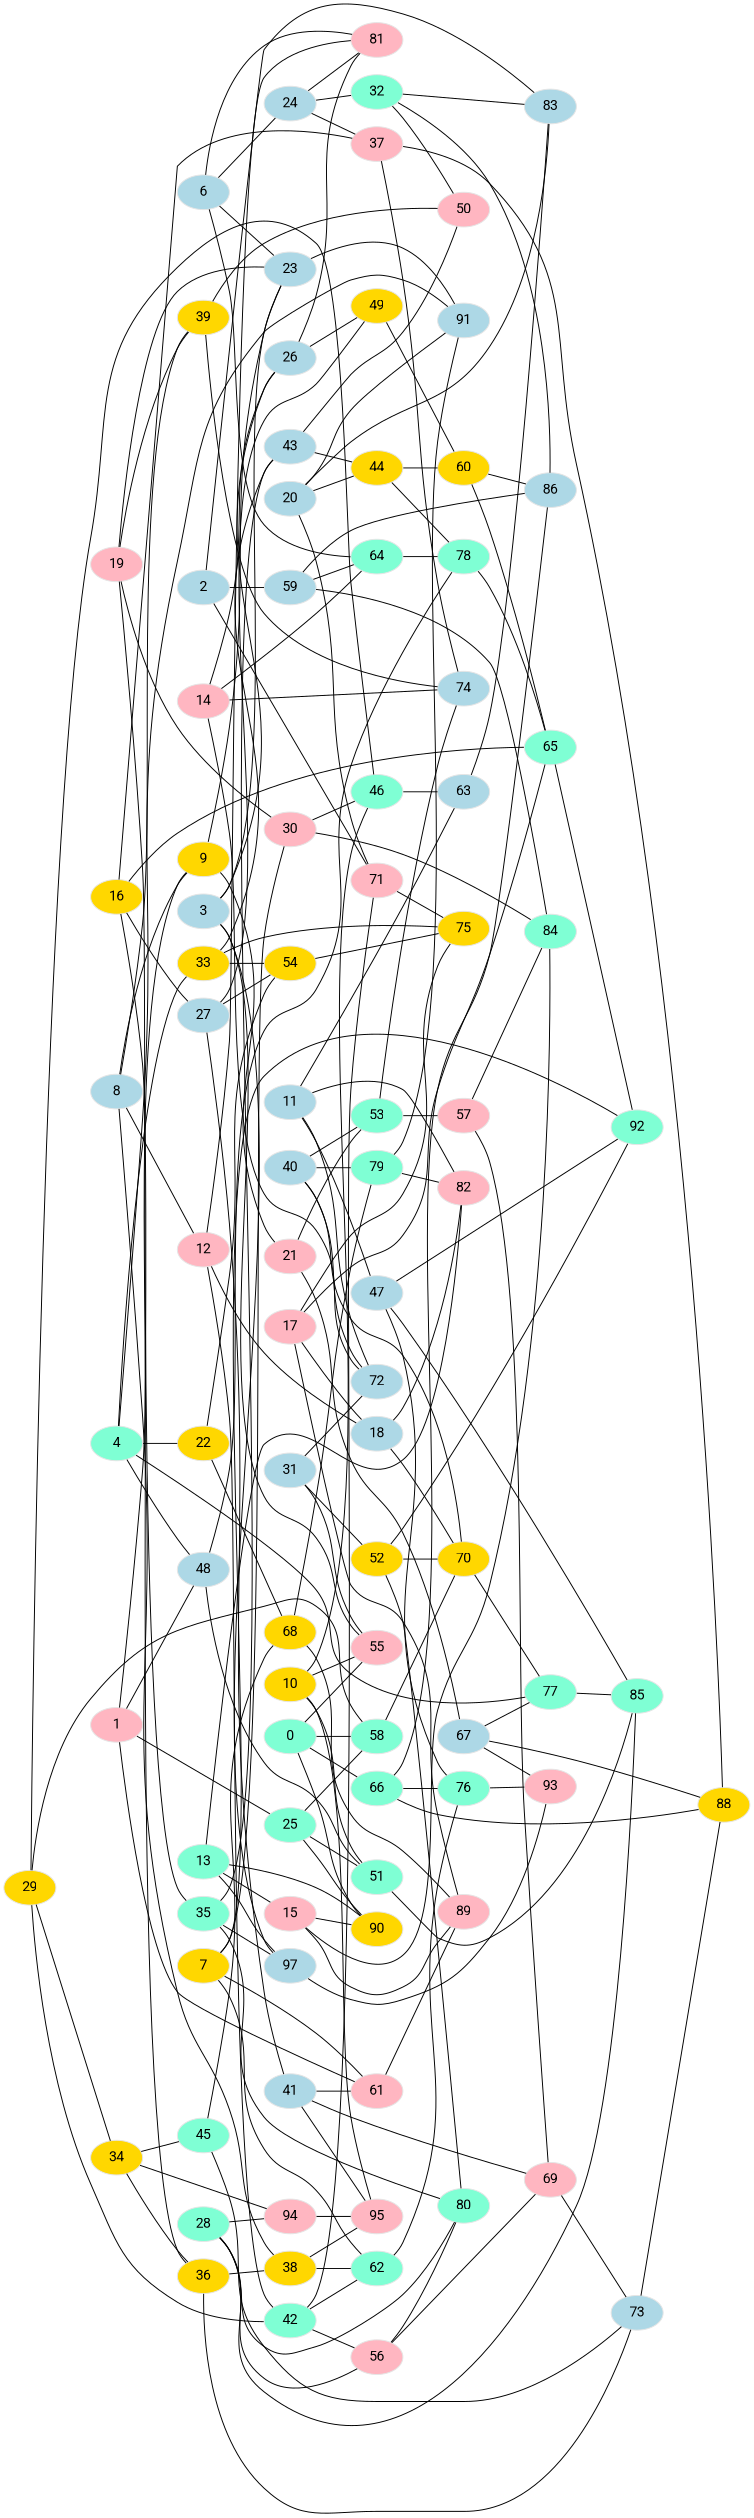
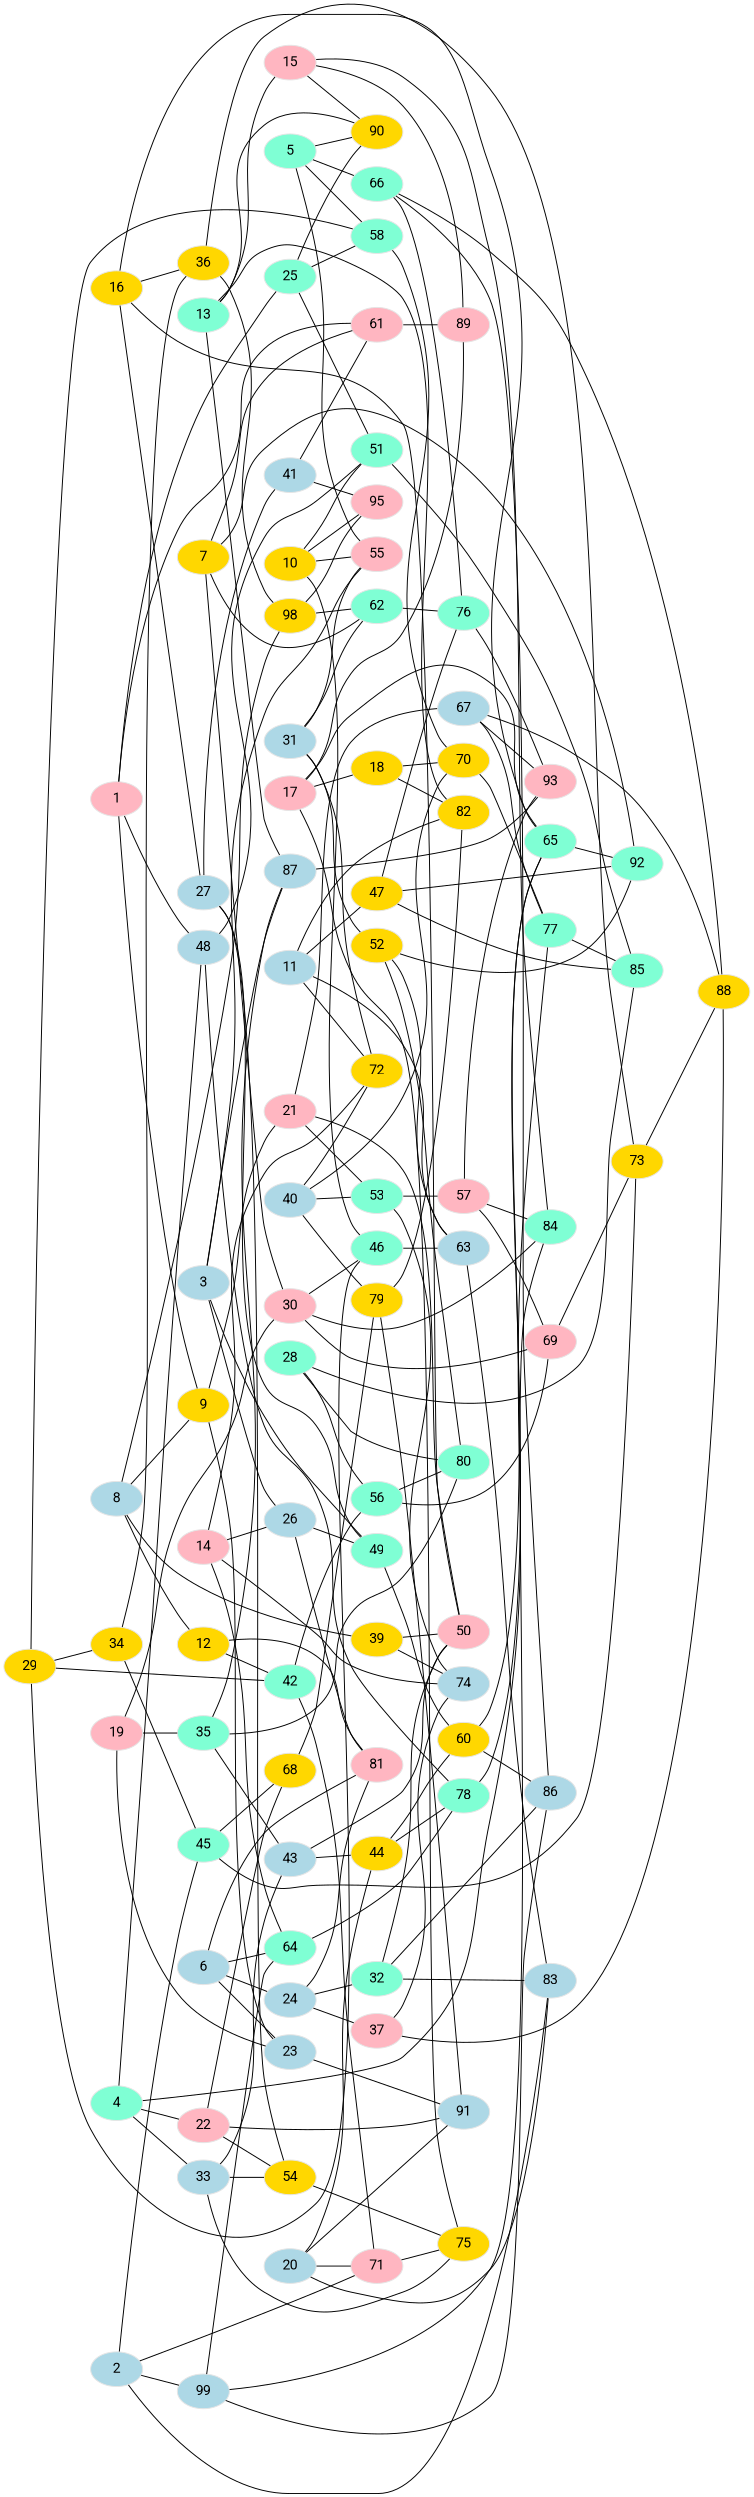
  graph {
    fontname=Roboto
    rankdir=LR
    node [color=gray90 fillcolor=lightblue fontname=Roboto style=filled]
    edge [fontname=Roboto]
    1 [fillcolor=lightpink]
    9 [fillcolor=gold]
    25 [fillcolor=aquamarine]
    48
    61 [fillcolor=lightpink]
    23
    21 [fillcolor=lightpink]
    58 [fillcolor=aquamarine]
    90 [fillcolor=gold]
    51 [fillcolor=aquamarine]
    78 [fillcolor=aquamarine]
    89 [fillcolor=lightpink]
    45 [fillcolor=aquamarine]
    2
-   59
+   59 [label=99]
    71 [fillcolor=lightpink]
    83
    68 [fillcolor=gold]
-   73
+   73 [fillcolor=gold]
    64 [fillcolor=aquamarine]
    84 [fillcolor=aquamarine]
    86
    75 [fillcolor=gold]
    3
    26
-   49 [fillcolor=gold]
+   49 [fillcolor=aquamarine]
    55 [fillcolor=lightpink]
-   87 [label=97]
+   87
    81 [fillcolor=lightpink]
    60 [fillcolor=gold]
    93 [fillcolor=lightpink]
    4 [fillcolor=aquamarine]
-   22 [fillcolor=gold]
-   33 [fillcolor=gold]
+   22 [fillcolor=lightpink]
+   33
    77 [fillcolor=aquamarine]
    91
    54 [fillcolor=gold]
    43
    85 [fillcolor=aquamarine]
-   5 [fillcolor=aquamarine label=0]
+   5 [fillcolor=aquamarine]
    66 [fillcolor=aquamarine]
    70 [fillcolor=gold]
    88 [fillcolor=gold]
    76 [fillcolor=aquamarine]
    6
    24
    37 [fillcolor=lightpink]
    32 [fillcolor=aquamarine]
    7 [fillcolor=gold]
    30 [fillcolor=lightpink]
    62 [fillcolor=aquamarine]
    92 [fillcolor=aquamarine]
    46 [fillcolor=aquamarine]
    8
-   12 [fillcolor=lightpink]
-   38 [fillcolor=gold]
+   12 [fillcolor=gold]
+   38 [fillcolor=gold label=98]
    39 [fillcolor=gold]
-   18
+   18 [fillcolor=gold]
    42 [fillcolor=aquamarine]
    95 [fillcolor=lightpink]
    74
    50 [fillcolor=lightpink]
    53 [fillcolor=aquamarine]
    67
    10 [fillcolor=gold]
    63
-   47
+   47 [fillcolor=gold]
    11
-   72
-   82 [fillcolor=lightpink]
-   56 [fillcolor=lightpink]
+   72 [fillcolor=gold]
+   82 [fillcolor=gold]
+   56 [fillcolor=aquamarine]
    13 [fillcolor=aquamarine]
    15 [fillcolor=lightpink]
    14 [fillcolor=lightpink]
    16 [fillcolor=gold]
    27
    36 [fillcolor=gold]
    65 [fillcolor=aquamarine]
    41
    17 [fillcolor=lightpink]
    19 [fillcolor=lightpink]
    35 [fillcolor=aquamarine]
    80 [fillcolor=aquamarine]
    20
    44 [fillcolor=gold]
    57 [fillcolor=lightpink]
-   79 [fillcolor=aquamarine]
+   79 [fillcolor=gold]
    69 [fillcolor=lightpink]
    28 [fillcolor=aquamarine]
-   94 [fillcolor=lightpink]
    29 [fillcolor=gold]
    34 [fillcolor=gold]
    31
    52 [fillcolor=gold]
    40
    1 -- 9
    1 -- 25
    1 -- 48
    1 -- 61
    9 -- 23
    9 -- 21
    25 -- 58
    25 -- 90
    25 -- 51
    48 -- 51
    48 -- 78
    61 -- 89
    23 -- 91
+   21 -- 50
    21 -- 53
    21 -- 67
    58 -- 70
    51 -- 85
    78 -- 65
    45 -- 68
    45 -- 73
+   2 -- 45
    2 -- 59
    2 -- 71
    2 -- 83
    59 -- 64
    59 -- 84
    59 -- 86
    71 -- 75
-   68 -- 89
    68 -- 79
    73 -- 88
    64 -- 78
    3 -- 26
-   3 -- 23
+   3 -- 49
    3 -- 55
    3 -- 87
    26 -- 49
    26 -- 81
    49 -- 60
    87 -- 93
    60 -- 86
    60 -- 65
    4 -- 48
    4 -- 22
    4 -- 33
    4 -- 77
    22 -- 68
-   4 -- 91
+   22 -- 91
    22 -- 54
    33 -- 75
    33 -- 54
    33 -- 43
    77 -- 85
    54 -- 75
    43 -- 50
    43 -- 44
    5 -- 58
    5 -- 90
    5 -- 55
    5 -- 66
    66 -- 86
    66 -- 88
    66 -- 76
    70 -- 77
    76 -- 93
    6 -- 23
    6 -- 64
    6 -- 81
    6 -- 24
    24 -- 81
    24 -- 37
    24 -- 32
    37 -- 88
    37 -- 74
    32 -- 83
    32 -- 86
    32 -- 50
    7 -- 61
    7 -- 30
    7 -- 62
    7 -- 92
    30 -- 84
    30 -- 46
    62 -- 76
    46 -- 63
    8 -- 9
    8 -- 12
    8 -- 38
    8 -- 39
    12 -- 81
-   12 -- 18
    12 -- 42
    38 -- 62
    38 -- 95
    39 -- 74
    39 -- 50
    18 -- 70
    18 -- 82
    42 -- 71
    42 -- 56
    53 -- 74
    53 -- 57
    67 -- 93
    67 -- 77
    67 -- 88
    10 -- 51
    10 -- 55
    10 -- 46
    10 -- 95
    63 -- 83
    47 -- 85
    47 -- 76
    47 -- 92
    11 -- 63
    11 -- 47
    11 -- 72
    11 -- 82
    56 -- 80
    56 -- 69
    13 -- 90
    13 -- 87
    13 -- 82
    13 -- 15
    15 -- 90
    15 -- 89
    15 -- 84
    14 -- 64
    14 -- 26
    14 -- 74
    14 -- 72
-   16 -- 37
+   16 -- 50
    16 -- 27
    16 -- 36
    16 -- 65
    27 -- 49
    27 -- 54
    27 -- 41
    36 -- 73
    36 -- 38
    65 -- 92
    41 -- 61
    41 -- 95
-   41 -- 69
+   30 -- 69
    17 -- 89
    17 -- 75
    17 -- 18
    17 -- 65
    19 -- 23
    19 -- 30
-   19 -- 39
    19 -- 35
    35 -- 87
    35 -- 43
    35 -- 80
    20 -- 71
    20 -- 83
    20 -- 91
    20 -- 44
    44 -- 78
    44 -- 60
    57 -- 84
+   57 -- 93
    57 -- 69
    79 -- 91
    79 -- 82
    69 -- 73
    28 -- 85
    28 -- 56
    28 -- 80
-   28 -- 94
-   94 -- 95
    29 -- 58
    29 -- 46
    29 -- 42
    29 -- 34
    34 -- 45
    34 -- 36
-   34 -- 94
    31 -- 55
-   42 -- 62
+   31 -- 62
    31 -- 72
    31 -- 52
    52 -- 92
-   52 -- 70
+   52 -- 63
    52 -- 80
    40 -- 70
    40 -- 53
    40 -- 72
    40 -- 79
  }
